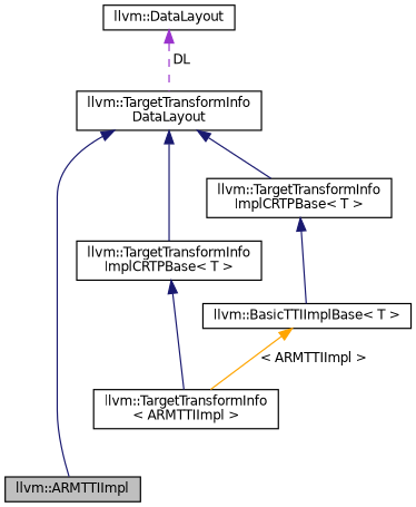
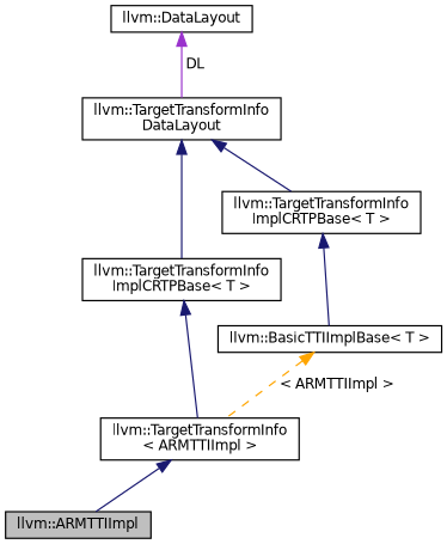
  digraph {
    node [color=black fontname=Helvetica fontsize=10 shape=box]
    edge [color=midnightblue dir=back fontname=Helvetica fontsize=10 labelfontname=Helvetica labelfontsize=10 style=solid]
    n1 [fillcolor=grey75 fontcolor=black height=0.2 label="llvm::ARMTTIImpl" style=filled width=0.4]
    n2 [height=0.2 label="llvm::TargetTransformInfo\l\< ARMTTIImpl \>" width=0.4]
    n3 [height=0.2 label="llvm::TargetTransformInfo\lImplCRTPBase\< T \>" width=0.4]
    n4 [height=0.2 label="llvm::TargetTransformInfo\lDataLayout" width=0.4]
    n5 [height=0.2 label="llvm::TargetTransformInfo\lImplCRTPBase\< T \>" width=0.4]
    n6 [height=0.2 label="llvm::BasicTTIImplBase\< T \>" width=0.4]
    n7 [height=0.2 label="llvm::DataLayout" width=0.4]
-   n4 -> n1
+   n2 -> n1
    n3 -> n2
    n4 -> n3
    n4 -> n5
    n5 -> n6
-   n6 -> n2 [color=orange label=" \< ARMTTIImpl \>"]
-   n7 -> n4 [color=darkorchid3 label=" DL" style=dashed]
+   n6 -> n2 [color=orange label=" \< ARMTTIImpl \>" style=dashed]
+   n7 -> n4 [color=darkorchid3 label=" DL"]
  }
